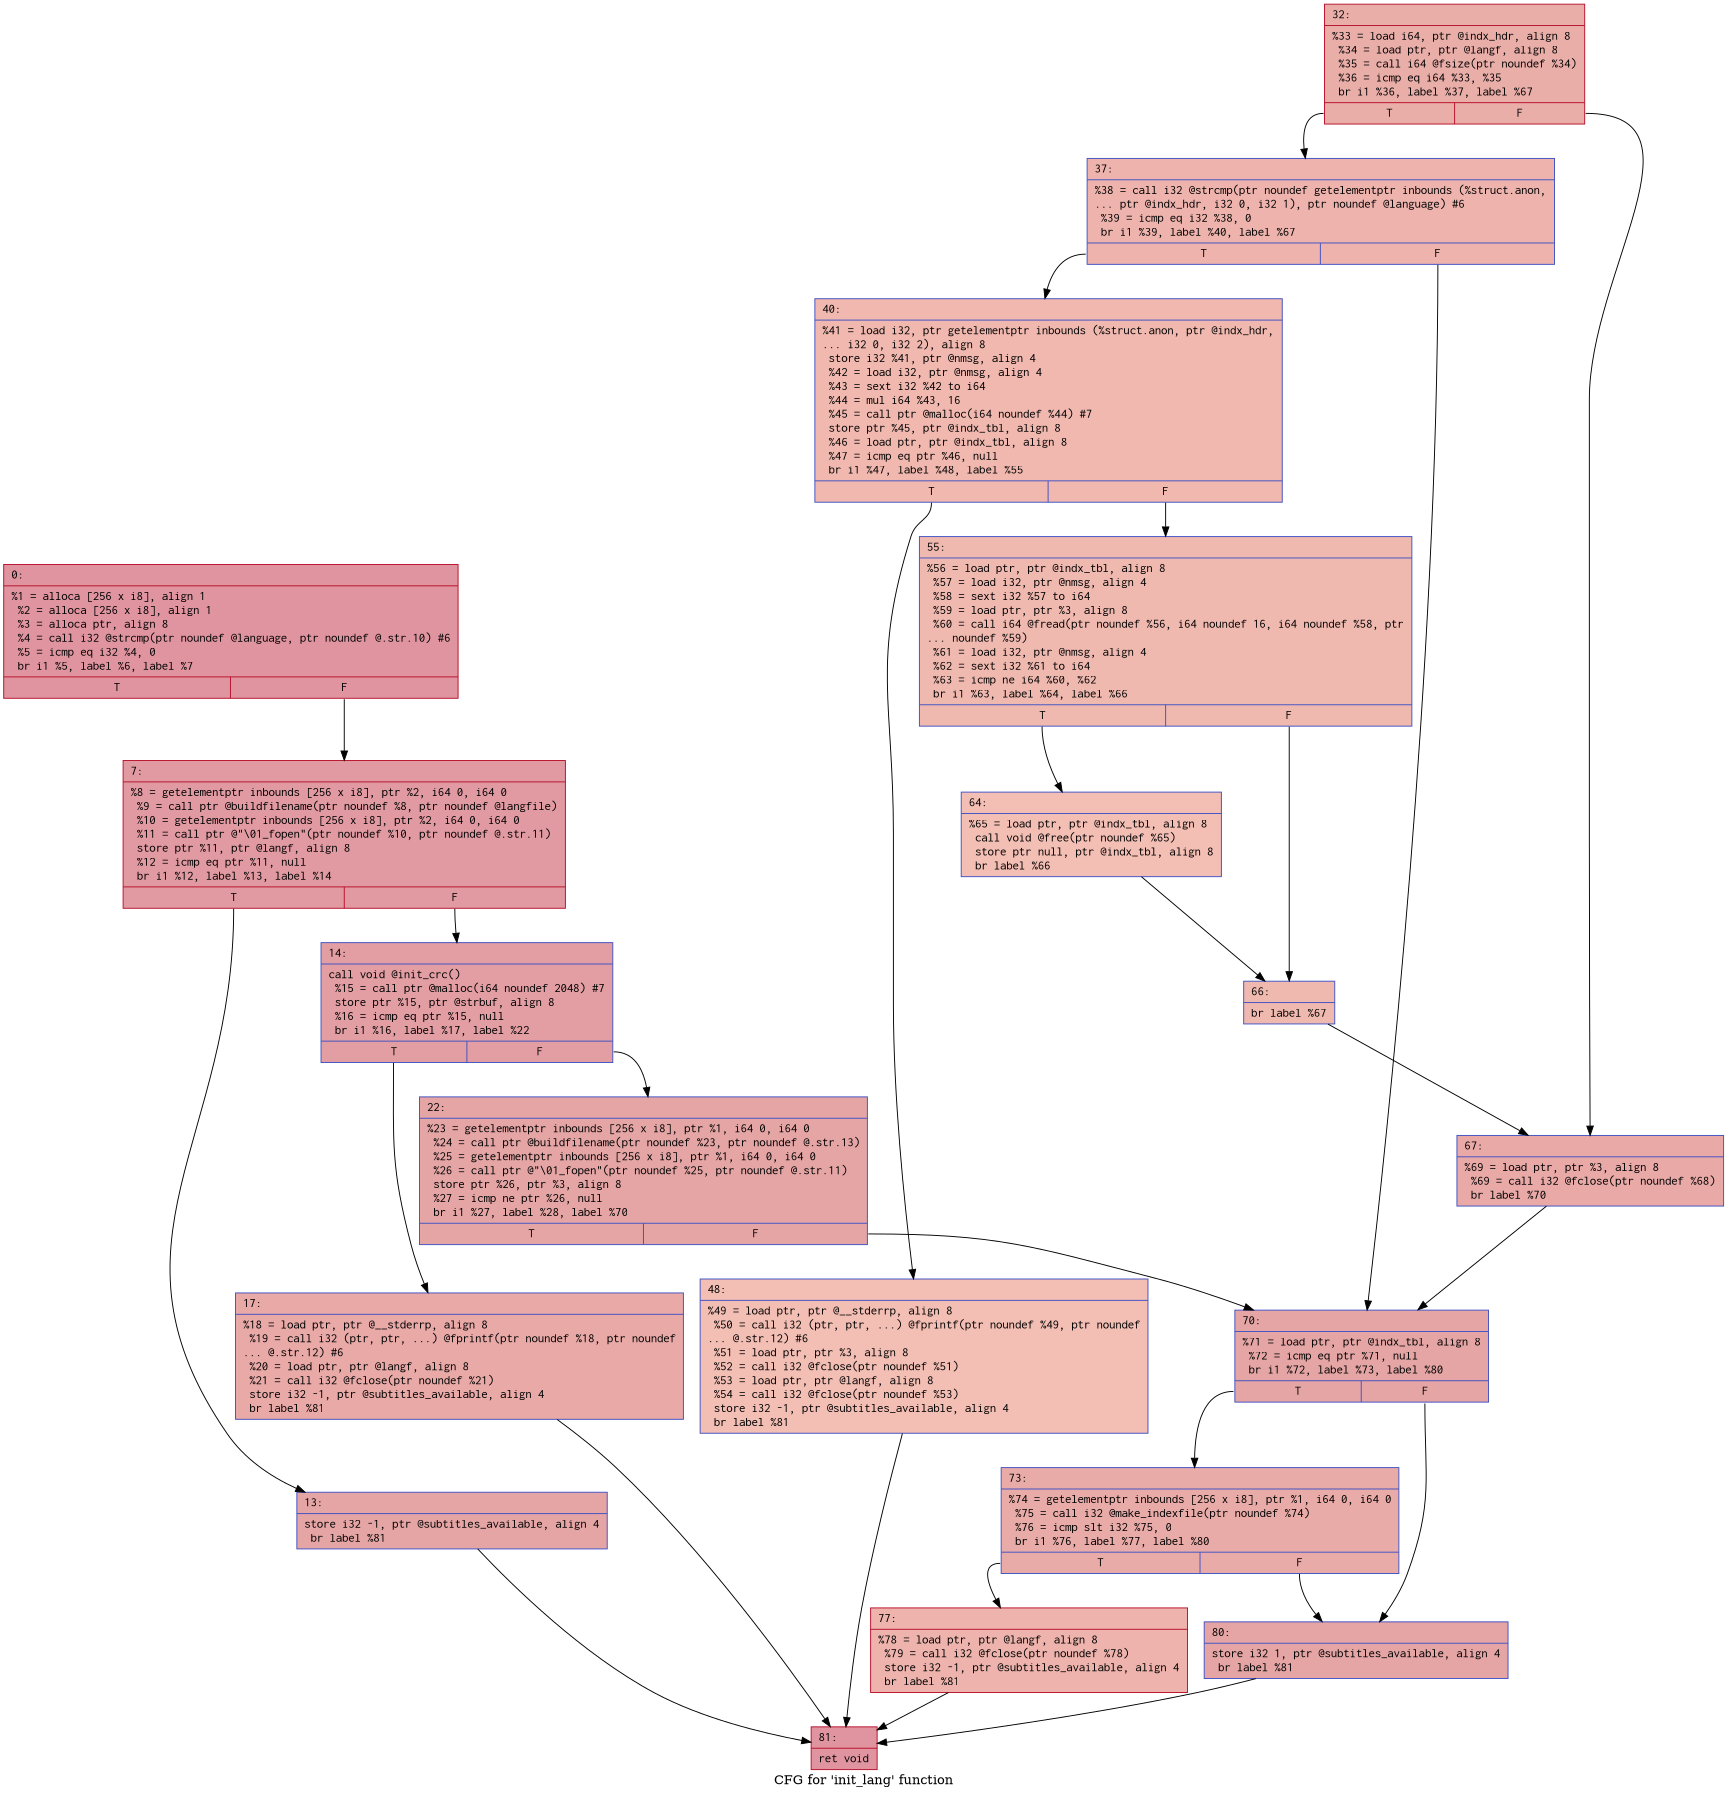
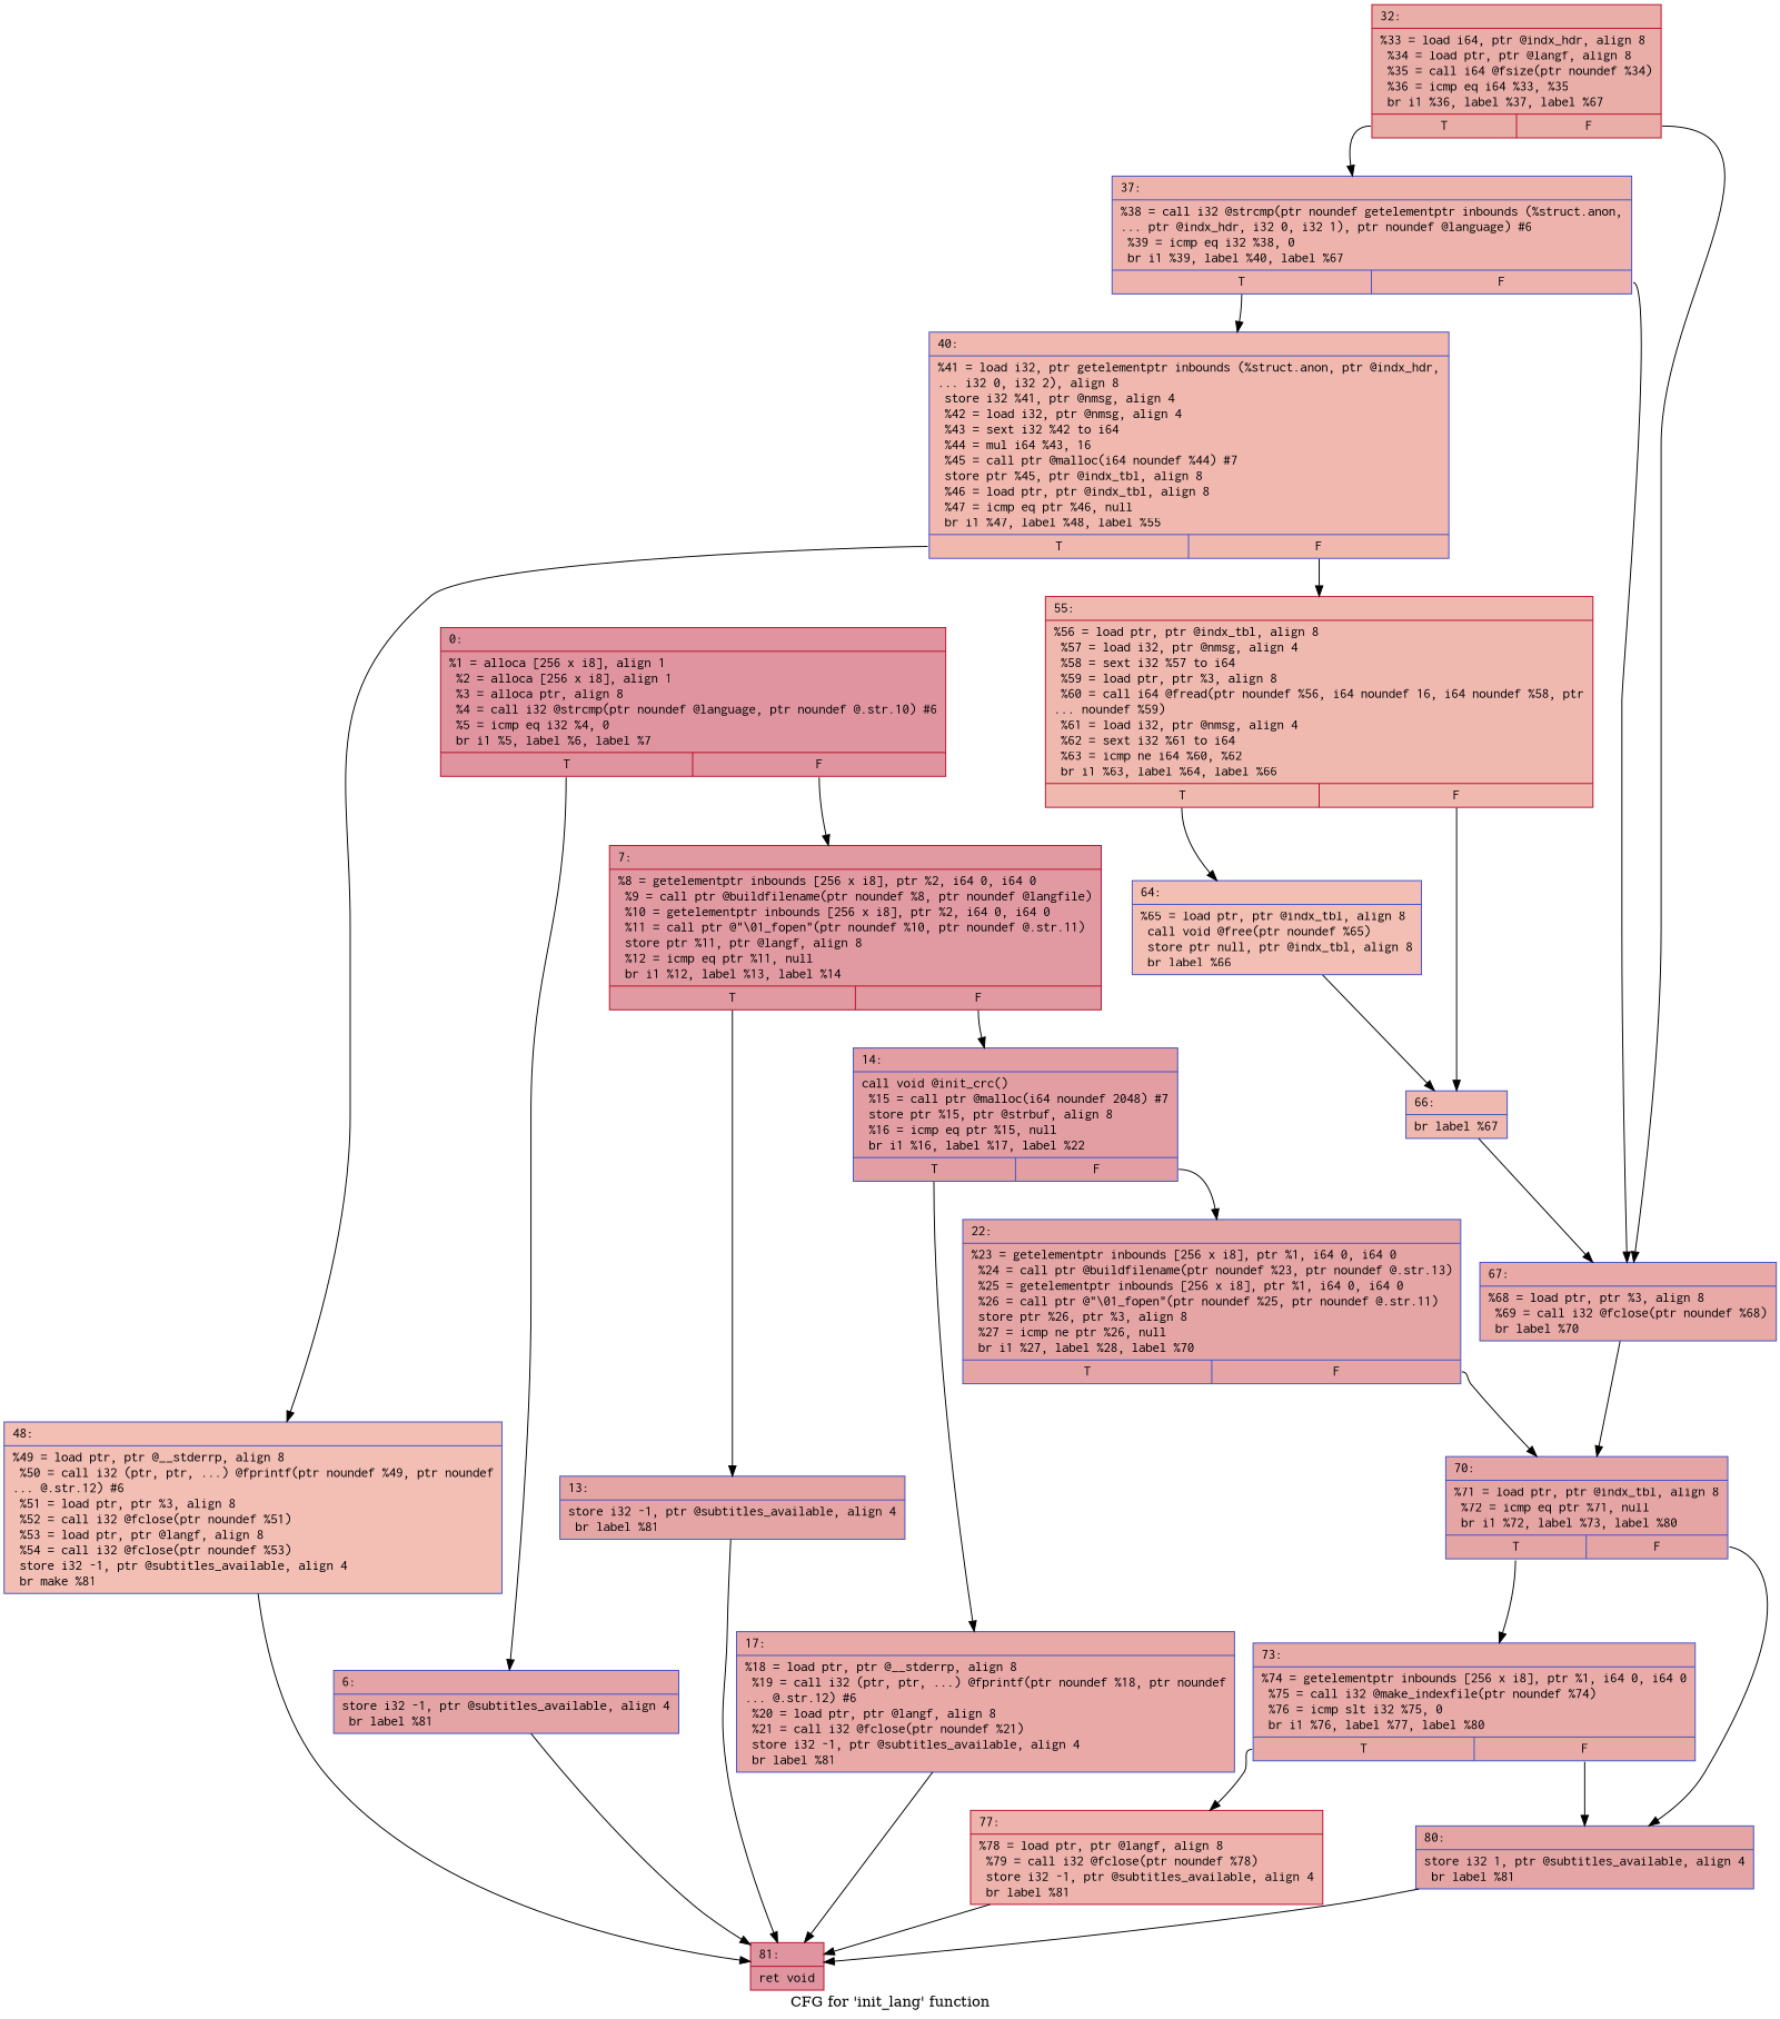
  digraph {
    label="CFG for 'init_lang' function"
    node [color="#3d50c3ff" fillcolor="#c5333470" fontname=Courier shape=record style=filled]
    edge [tailport=s0]
    n1 [color="#b70d28ff" fillcolor="#b70d2870" label="{0:\l|  %1 = alloca [256 x i8], align 1\l  %2 = alloca [256 x i8], align 1\l  %3 = alloca ptr, align 8\l  %4 = call i32 @strcmp(ptr noundef @language, ptr noundef @.str.10) #6\l  %5 = icmp eq i32 %4, 0\l  br i1 %5, label %6, label %7\l|{<s0>T|<s1>F}}"]
+   n2 [fillcolor="#c32e3170" label="{6:\l|  store i32 -1, ptr @subtitles_available, align 4\l  br label %81\l}"]
    n3 [color="#b70d28ff" fillcolor="#bb1b2c70" label="{7:\l|  %8 = getelementptr inbounds [256 x i8], ptr %2, i64 0, i64 0\l  %9 = call ptr @buildfilename(ptr noundef %8, ptr noundef @langfile)\l  %10 = getelementptr inbounds [256 x i8], ptr %2, i64 0, i64 0\l  %11 = call ptr @\"\\01_fopen\"(ptr noundef %10, ptr noundef @.str.11)\l  store ptr %11, ptr @langf, align 8\l  %12 = icmp eq ptr %11, null\l  br i1 %12, label %13, label %14\l|{<s0>T|<s1>F}}"]
    n4 [color="#b70d28ff" fillcolor="#b70d2870" label="{81:\l|  ret void\l}"]
    n5 [label="{13:\l|  store i32 -1, ptr @subtitles_available, align 4\l  br label %81\l}"]
    n6 [fillcolor="#be242e70" label="{14:\l|  call void @init_crc()\l  %15 = call ptr @malloc(i64 noundef 2048) #7\l  store ptr %15, ptr @strbuf, align 8\l  %16 = icmp eq ptr %15, null\l  br i1 %16, label %17, label %22\l|{<s0>T|<s1>F}}"]
    n7 [fillcolor="#ca3b3770" label="{17:\l|  %18 = load ptr, ptr @__stderrp, align 8\l  %19 = call i32 (ptr, ptr, ...) @fprintf(ptr noundef %18, ptr noundef\l... @.str.12) #6\l  %20 = load ptr, ptr @langf, align 8\l  %21 = call i32 @fclose(ptr noundef %21)\l  store i32 -1, ptr @subtitles_available, align 4\l  br label %81\l}"]
    n8 [label="{22:\l|  %23 = getelementptr inbounds [256 x i8], ptr %1, i64 0, i64 0\l  %24 = call ptr @buildfilename(ptr noundef %23, ptr noundef @.str.13)\l  %25 = getelementptr inbounds [256 x i8], ptr %1, i64 0, i64 0\l  %26 = call ptr @\"\\01_fopen\"(ptr noundef %25, ptr noundef @.str.11)\l  store ptr %26, ptr %3, align 8\l  %27 = icmp ne ptr %26, null\l  br i1 %27, label %28, label %70\l|{<s0>T|<s1>F}}"]
    n9 [label="{70:\l|  %71 = load ptr, ptr @indx_tbl, align 8\l  %72 = icmp eq ptr %71, null\l  br i1 %72, label %73, label %80\l|{<s0>T|<s1>F}}"]
    n10 [fillcolor="#cc403a70" label="{73:\l|  %74 = getelementptr inbounds [256 x i8], ptr %1, i64 0, i64 0\l  %75 = call i32 @make_indexfile(ptr noundef %74)\l  %76 = icmp slt i32 %75, 0\l  br i1 %76, label %77, label %80\l|{<s0>T|<s1>F}}"]
    n11 [label="{80:\l|  store i32 1, ptr @subtitles_available, align 4\l  br label %81\l}"]
    n12 [color="#b70d28ff" fillcolor="#d0473d70" label="{32:\l|  %33 = load i64, ptr @indx_hdr, align 8\l  %34 = load ptr, ptr @langf, align 8\l  %35 = call i64 @fsize(ptr noundef %34)\l  %36 = icmp eq i64 %33, %35\l  br i1 %36, label %37, label %67\l|{<s0>T|<s1>F}}"]
-   n13 [fillcolor="#ca3b3770" label="{67:\l|  %69 = load ptr, ptr %3, align 8\l  %69 = call i32 @fclose(ptr noundef %68)\l  br label %70\l}"]
+   n13 [fillcolor="#ca3b3770" label="{67:\l|  %68 = load ptr, ptr %3, align 8\l  %69 = call i32 @fclose(ptr noundef %68)\l  br label %70\l}"]
    n14 [fillcolor="#d6524470" label="{37:\l|  %38 = call i32 @strcmp(ptr noundef getelementptr inbounds (%struct.anon,\l... ptr @indx_hdr, i32 0, i32 1), ptr noundef @language) #6\l  %39 = icmp eq i32 %38, 0\l  br i1 %39, label %40, label %67\l|{<s0>T|<s1>F}}"]
    n15 [color="#b70d28ff" fillcolor="#d6524470" label="{77:\l|  %78 = load ptr, ptr @langf, align 8\l  %79 = call i32 @fclose(ptr noundef %78)\l  store i32 -1, ptr @subtitles_available, align 4\l  br label %81\l}"]
    n16 [fillcolor="#dc5d4a70" label="{40:\l|  %41 = load i32, ptr getelementptr inbounds (%struct.anon, ptr @indx_hdr,\l... i32 0, i32 2), align 8\l  store i32 %41, ptr @nmsg, align 4\l  %42 = load i32, ptr @nmsg, align 4\l  %43 = sext i32 %42 to i64\l  %44 = mul i64 %43, 16\l  %45 = call ptr @malloc(i64 noundef %44) #7\l  store ptr %45, ptr @indx_tbl, align 8\l  %46 = load ptr, ptr @indx_tbl, align 8\l  %47 = icmp eq ptr %46, null\l  br i1 %47, label %48, label %55\l|{<s0>T|<s1>F}}"]
-   n17 [fillcolor="#e36c5570" label="{48:\l|  %49 = load ptr, ptr @__stderrp, align 8\l  %50 = call i32 (ptr, ptr, ...) @fprintf(ptr noundef %49, ptr noundef\l... @.str.12) #6\l  %51 = load ptr, ptr %3, align 8\l  %52 = call i32 @fclose(ptr noundef %51)\l  %53 = load ptr, ptr @langf, align 8\l  %54 = call i32 @fclose(ptr noundef %53)\l  store i32 -1, ptr @subtitles_available, align 4\l  br label %81\l}"]
-   n18 [fillcolor="#de614d70" label="{55:\l|  %56 = load ptr, ptr @indx_tbl, align 8\l  %57 = load i32, ptr @nmsg, align 4\l  %58 = sext i32 %57 to i64\l  %59 = load ptr, ptr %3, align 8\l  %60 = call i64 @fread(ptr noundef %56, i64 noundef 16, i64 noundef %58, ptr\l... noundef %59)\l  %61 = load i32, ptr @nmsg, align 4\l  %62 = sext i32 %61 to i64\l  %63 = icmp ne i64 %60, %62\l  br i1 %63, label %64, label %66\l|{<s0>T|<s1>F}}"]
+   n17 [fillcolor="#e36c5570" label="{48:\l|  %49 = load ptr, ptr @__stderrp, align 8\l  %50 = call i32 (ptr, ptr, ...) @fprintf(ptr noundef %49, ptr noundef\l... @.str.12) #6\l  %51 = load ptr, ptr %3, align 8\l  %52 = call i32 @fclose(ptr noundef %51)\l  %53 = load ptr, ptr @langf, align 8\l  %54 = call i32 @fclose(ptr noundef %53)\l  store i32 -1, ptr @subtitles_available, align 4\l  br make %81\l}"]
+   n18 [color="#b70d28ff" fillcolor="#de614d70" label="{55:\l|  %56 = load ptr, ptr @indx_tbl, align 8\l  %57 = load i32, ptr @nmsg, align 4\l  %58 = sext i32 %57 to i64\l  %59 = load ptr, ptr %3, align 8\l  %60 = call i64 @fread(ptr noundef %56, i64 noundef 16, i64 noundef %58, ptr\l... noundef %59)\l  %61 = load i32, ptr @nmsg, align 4\l  %62 = sext i32 %61 to i64\l  %63 = icmp ne i64 %60, %62\l  br i1 %63, label %64, label %66\l|{<s0>T|<s1>F}}"]
    n19 [fillcolor="#e36c5570" label="{64:\l|  %65 = load ptr, ptr @indx_tbl, align 8\l  call void @free(ptr noundef %65)\l  store ptr null, ptr @indx_tbl, align 8\l  br label %66\l}"]
    n20 [fillcolor="#de614d70" label="{66:\l|  br label %67\l}"]
+   n1 -> n2
    n1 -> n3 [tailport=s1]
+   n2 -> n4
    n3 -> n5
    n3 -> n6 [tailport=s1]
    n5 -> n4
    n6 -> n7
    n6 -> n8 [tailport=s1]
    n7 -> n4
    n8 -> n9 [tailport=s1]
    n9 -> n10
    n9 -> n11 [tailport=s1]
    n10 -> n11 [tailport=s1]
    n10 -> n15
    n11 -> n4
    n12 -> n13 [tailport=s1]
    n12 -> n14
    n13 -> n9
-   n14 -> n9 [tailport=s1]
+   n14 -> n13 [tailport=s1]
    n14 -> n16
    n15 -> n4
    n16 -> n17
    n16 -> n18 [tailport=s1]
    n17 -> n4
    n18 -> n19
    n18 -> n20 [tailport=s1]
    n19 -> n20
    n20 -> n13
  }
